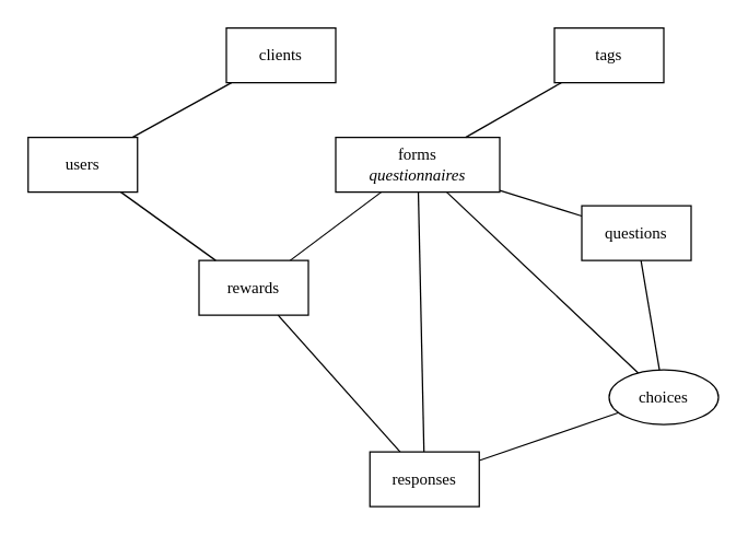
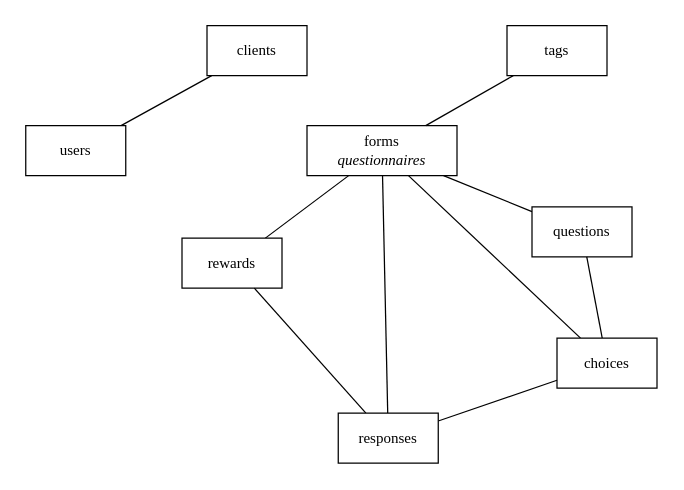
  <mxCell id="0" />
  <mxCell id="1" parent="0" />
  <mxCell id="2" style="edgeStyle=none;rounded=0;orthogonalLoop=1;jettySize=auto;html=1;fontFamily=SF Mono;endArrow=none;endFill=0;" parent="1" source="3" target="11" edge="1"><mxGeometry relative="1" as="geometry" /></mxCell>
  <mxCell id="3" value="clients" style="rounded=0;whiteSpace=wrap;html=1;fontFamily=SF Mono;" parent="1" vertex="1"><mxGeometry x="165" y="20" width="80" height="40" as="geometry" /></mxCell>
  <mxCell id="4" style="rounded=0;orthogonalLoop=1;jettySize=auto;html=1;fontFamily=SF Mono;endArrow=none;endFill=0;" parent="1" source="7" target="9" edge="1"><mxGeometry relative="1" as="geometry" /></mxCell>
  <mxCell id="5" style="edgeStyle=none;rounded=0;orthogonalLoop=1;jettySize=auto;html=1;fontFamily=SF Mono;endArrow=none;endFill=0;" parent="1" source="7" target="8" edge="1"><mxGeometry relative="1" as="geometry" /></mxCell>
  <mxCell id="6" style="edgeStyle=none;rounded=0;orthogonalLoop=1;jettySize=auto;html=1;fontFamily=SF Mono;endArrow=none;endFill=0;" parent="1" source="7" target="13" edge="1"><mxGeometry relative="1" as="geometry" /></mxCell>
  <mxCell id="7" value="forms&lt;br&gt;&lt;i&gt;questionnaires&lt;/i&gt;" style="rounded=0;whiteSpace=wrap;html=1;fontFamily=SF Mono;" parent="1" vertex="1"><mxGeometry x="245" y="100" width="120" height="40" as="geometry" /></mxCell>
- <mxCell id="8" value="questions" style="rounded=0;whiteSpace=wrap;html=1;fontFamily=SF Mono;" parent="1" vertex="1"><mxGeometry x="425" y="150" width="80" height="40" as="geometry" /></mxCell>
+ <mxCell id="8" value="questions" style="rounded=0;whiteSpace=wrap;html=1;fontFamily=SF Mono;" parent="1" vertex="1"><mxGeometry x="425" y="165" width="80" height="40" as="geometry" /></mxCell>
  <mxCell id="9" value="rewards" style="rounded=0;whiteSpace=wrap;html=1;fontFamily=SF Mono;" parent="1" vertex="1"><mxGeometry x="145" y="190" width="80" height="40" as="geometry" /></mxCell>
- <mxCell id="10" style="edgeStyle=none;rounded=0;orthogonalLoop=1;jettySize=auto;html=1;fontFamily=SF Mono;endArrow=none;endFill=0;" parent="1" source="11" target="9" edge="1"><mxGeometry relative="1" as="geometry" /></mxCell>
  <mxCell id="11" value="users" style="rounded=0;whiteSpace=wrap;html=1;fontFamily=SF Mono;" parent="1" vertex="1"><mxGeometry x="20" y="100" width="80" height="40" as="geometry" /></mxCell>
  <mxCell id="12" style="edgeStyle=none;rounded=0;orthogonalLoop=1;jettySize=auto;html=1;fontFamily=SF Mono;endArrow=none;endFill=0;" parent="1" source="13" target="8" edge="1"><mxGeometry relative="1" as="geometry" /></mxCell>
- <mxCell id="13" value="choices" style="ellipse;whiteSpace=wrap;html=1;fontFamily=SF Mono;" parent="1" vertex="1"><mxGeometry x="445" y="270" width="80" height="40" as="geometry" /></mxCell>
+ <mxCell id="13" value="choices" style="rounded=0;whiteSpace=wrap;html=1;fontFamily=SF Mono;" parent="1" vertex="1"><mxGeometry x="445" y="270" width="80" height="40" as="geometry" /></mxCell>
  <mxCell id="14" style="edgeStyle=none;rounded=0;orthogonalLoop=1;jettySize=auto;html=1;fontFamily=SF Mono;endArrow=none;endFill=0;" parent="1" source="15" target="7" edge="1"><mxGeometry relative="1" as="geometry" /></mxCell>
  <mxCell id="15" value="tags" style="rounded=0;whiteSpace=wrap;html=1;fontFamily=SF Mono;" parent="1" vertex="1"><mxGeometry x="405" y="20" width="80" height="40" as="geometry" /></mxCell>
  <mxCell id="16" style="edgeStyle=none;rounded=0;orthogonalLoop=1;jettySize=auto;html=1;fontFamily=SF Mono;endArrow=none;endFill=0;" parent="1" source="19" target="13" edge="1"><mxGeometry relative="1" as="geometry" /></mxCell>
  <mxCell id="17" style="edgeStyle=none;rounded=0;orthogonalLoop=1;jettySize=auto;html=1;fontFamily=SF Mono;endArrow=none;endFill=0;" parent="1" source="19" target="7" edge="1"><mxGeometry relative="1" as="geometry" /></mxCell>
  <mxCell id="18" style="edgeStyle=none;rounded=0;orthogonalLoop=1;jettySize=auto;html=1;fontFamily=SF Mono;endArrow=none;endFill=0;" parent="1" source="19" target="9" edge="1"><mxGeometry relative="1" as="geometry" /></mxCell>
  <mxCell id="19" value="responses" style="rounded=0;whiteSpace=wrap;html=1;fontFamily=SF Mono;" parent="1" vertex="1"><mxGeometry x="270" y="330" width="80" height="40" as="geometry" /></mxCell>
